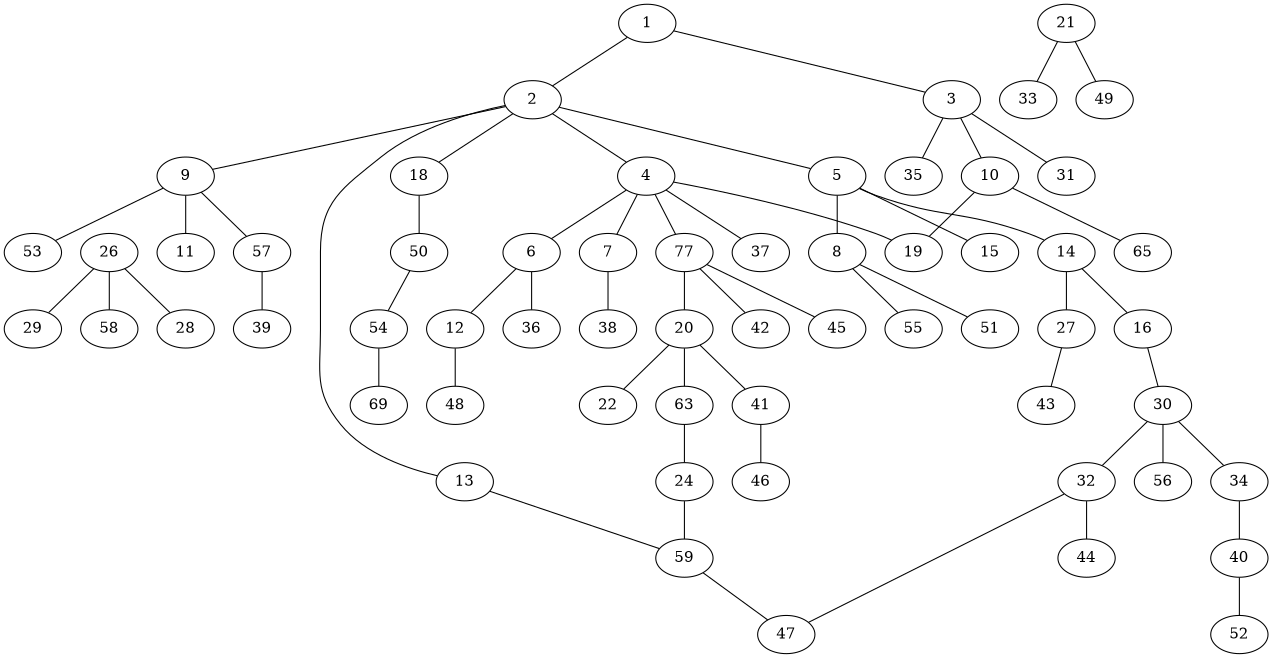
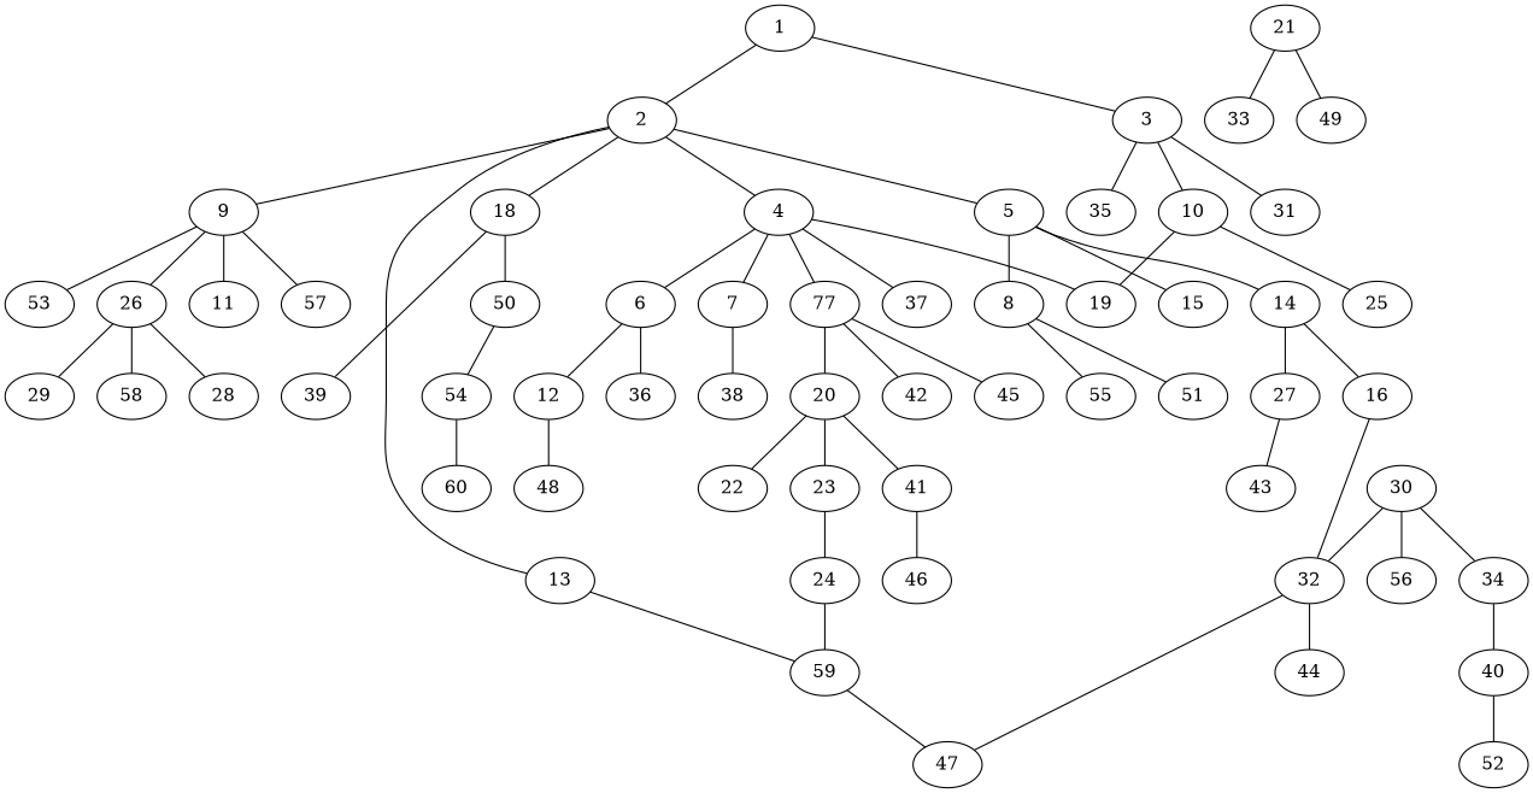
  graph {
    1
    2
    3
    4
    5
    9
    13
    18
    10
    31
    35
    6
    7
    n14 [label=77]
    19
    37
    8
    14
    15
    11
    26
    53
    57
    59
    39
    50
-   25 [label=65]
+   25
    12
    36
    38
    20
    42
    45
    51
    55
    16
    27
    28
    29
    58
    47
    54
    48
    22
-   23 [label=63]
+   23
    41
    21
    33
    49
    30
    43
    32
    34
    56
    44
    40
    24
    46
-   60 [label=69]
+   60
    52
    1 -- 2
    1 -- 3
    2 -- 4
    2 -- 5
    2 -- 9
    2 -- 13
    2 -- 18
    3 -- 10
    3 -- 31
    3 -- 35
    4 -- 6
    4 -- 7
    4 -- n14
    4 -- 19
    4 -- 37
    5 -- 8
    5 -- 14
    5 -- 15
    9 -- 11
+   9 -- 26
    9 -- 53
    9 -- 57
    13 -- 59
-   57 -- 39
+   18 -- 39
    18 -- 50
    10 -- 19
    10 -- 25
    6 -- 12
    6 -- 36
    7 -- 38
    n14 -- 20
    n14 -- 42
    n14 -- 45
    8 -- 51
    8 -- 55
    14 -- 16
    14 -- 27
    26 -- 28
    26 -- 29
    26 -- 58
    59 -- 47
    50 -- 54
    12 -- 48
    20 -- 22
    20 -- 23
    20 -- 41
-   16 -- 30
+   16 -- 32
    27 -- 43
    54 -- 60
    23 -- 24
    41 -- 46
    21 -- 33
    21 -- 49
    30 -- 32
    30 -- 34
    30 -- 56
    32 -- 47
    32 -- 44
    34 -- 40
    40 -- 52
    24 -- 59
  }
